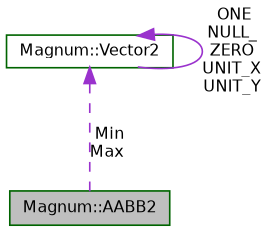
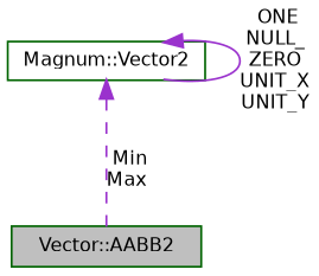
  digraph {
    node [color=darkgreen fontname=Helvetica fontsize=10 shape=record style=filled]
    edge [color=darkorchid3 dir=back fontname=Helvetica fontsize=10 labelfontname=Helvetica labelfontsize=10]
-   n1 [fillcolor=grey75 fontcolor=black height=0.2 label="Magnum::AABB2" width=0.4]
+   n1 [fillcolor=grey75 fontcolor=black height=0.2 label="Vector::AABB2" width=0.4]
    n2 [fillcolor=white height=0.2 label="Magnum::Vector2" width=0.4]
    n2 -> n1 [label=" Min\nMax" style=dashed]
    n2 -> n2 [label=" ONE\nNULL_\nZERO\nUNIT_X\nUNIT_Y" style=solid]
  }
